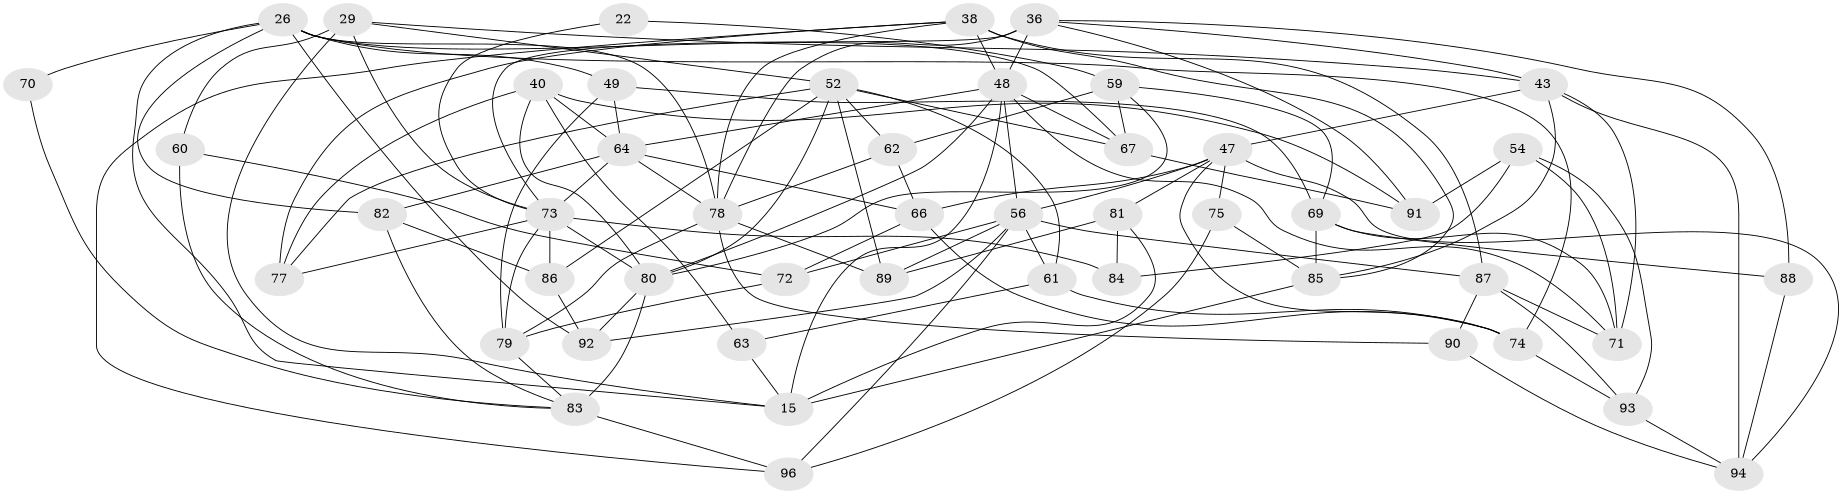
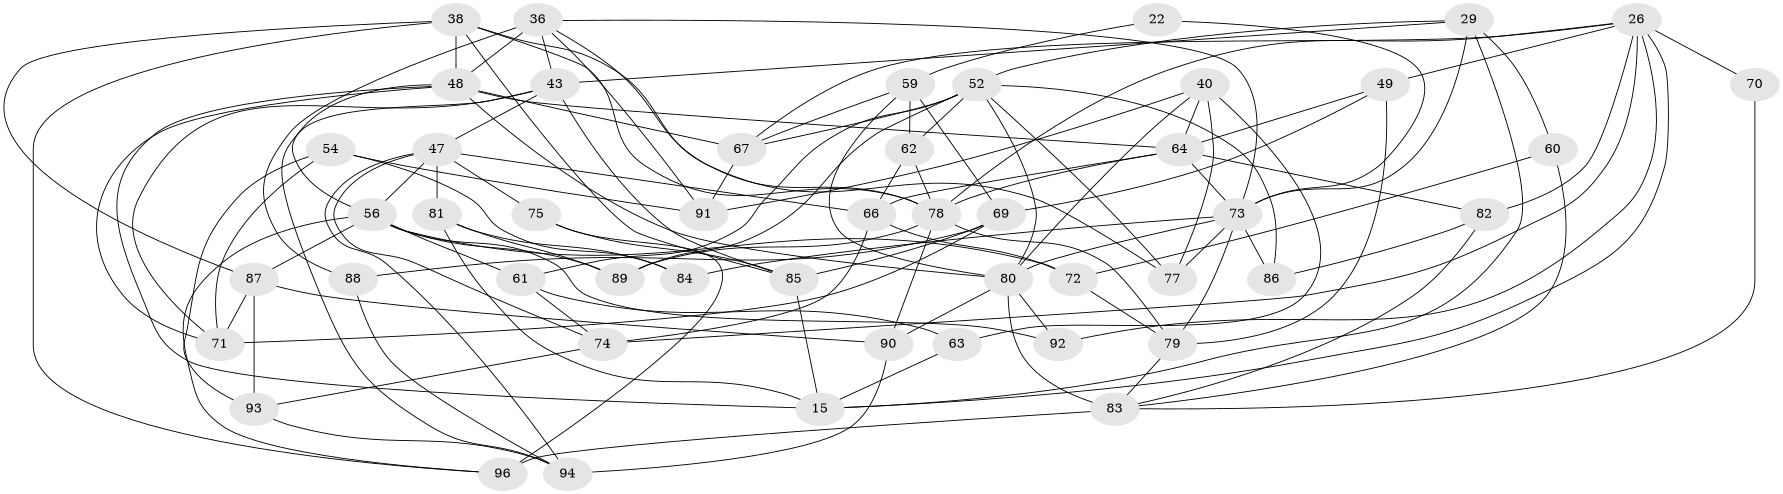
  graph {
    node [color=gray90 style=filled]
    59 [super="+44"]
    67 [super="+51"]
    80 [super="+1+76+68"]
    69 [super="+55"]
    62
    22
    73 [super="+34+53+42"]
    77
    79 [super="+39"]
    86
    84
    26 [super="+10+18+9"]
    49
    70
    74 [super="+46"]
    78 [super="+19+30"]
    82
    92
    n19 [label=15 super="+31"]
    64 [super="+32+33"]
    91
    83 [super="+58"]
    93
    89
    90
    29 [super="+27+17"]
    43 [super="+4+7"]
    52 [super="+50"]
    60
    85 [super="+35"]
    47 [super="+24"]
    71
    94 [super="+13"]
    61
    72
    36 [super="+23"]
    48 [super="+5+14+8"]
    88
    56 [super="+37+45"]
    38 [super="+3+12"]
    87 [super="+65"]
    96 [super="+20"]
    40 [super="+25"]
    63
    66 [super="+57"]
    75
    81 [super="+28"]
    54
    59 -- 67
    59 -- 80
    59 -- 69
    59 -- 62
    67 -- 91
    80 -- 92
    80 -- 83 [weight=2]
+   80 -- 90
    69 -- 85 [weight=2]
    69 -- 71
    69 -- 88
    62 -- 78
    62 -- 66
    22 -- 59 [weight=2]
    22 -- 73 [weight=2]
    73 -- 80
    73 -- 77
    73 -- 79 [weight=2]
    73 -- 86
    73 -- 84
    79 -- 83
-   86 -- 92
    26 -- 67 [weight=2]
    26 -- 49
    26 -- 70 [weight=3]
    26 -- 74 [weight=2]
    26 -- 78
    26 -- 82
    26 -- 92
    26 -- n19
    49 -- 69
    49 -- 79
    49 -- 64
    70 -- 83
    74 -- 93
    78 -- 79
    78 -- 89
    78 -- 90
    82 -- 86
    82 -- 83
    64 -- 73
    64 -- 78
    64 -- 82
    64 -- 66 [weight=2]
    83 -- 96 [weight=2]
    93 -- 94
    90 -- 94
    29 -- 73 [weight=2]
    29 -- n19
    29 -- 43 [weight=2]
    29 -- 52
    29 -- 60 [weight=2]
    43 -- 85
    43 -- 47
    43 -- 71
    43 -- 94 [weight=2]
    52 -- 67
    52 -- 80
    52 -- 62
    52 -- 77
    52 -- 86
    52 -- 89
    52 -- 61
    60 -- 83
    60 -- 72
    85 -- n19
    47 -- 74
    47 -- 94
    47 -- 56
    47 -- 66
    47 -- 75
    47 -- 81 [weight=2]
    61 -- 74
    61 -- 63
    72 -- 79
    36 -- 73
    36 -- 78
    36 -- 91
    36 -- 43
    36 -- 48 [weight=3]
    36 -- 88
    48 -- 67
    48 -- 80 [weight=2]
    48 -- n19
    48 -- 64
    48 -- 71
    48 -- 56
    88 -- 94
    56 -- 92
    56 -- 89
    56 -- 61
    56 -- 72
    56 -- 87
    56 -- 96
    38 -- 77
    38 -- 78
    38 -- 85
    38 -- 48 [weight=2]
    38 -- 87 [weight=2]
    38 -- 96
    87 -- 93
    87 -- 90
    87 -- 71
    40 -- 80
    40 -- 77
    40 -- 64
    40 -- 91
    40 -- 63 [weight=2]
    63 -- n19
    66 -- 74
    66 -- 72
    75 -- 85
    75 -- 96 [weight=2]
    81 -- 84 [weight=2]
    81 -- n19
    81 -- 89
    54 -- 84
    54 -- 91
    54 -- 93
    54 -- 71
  }
